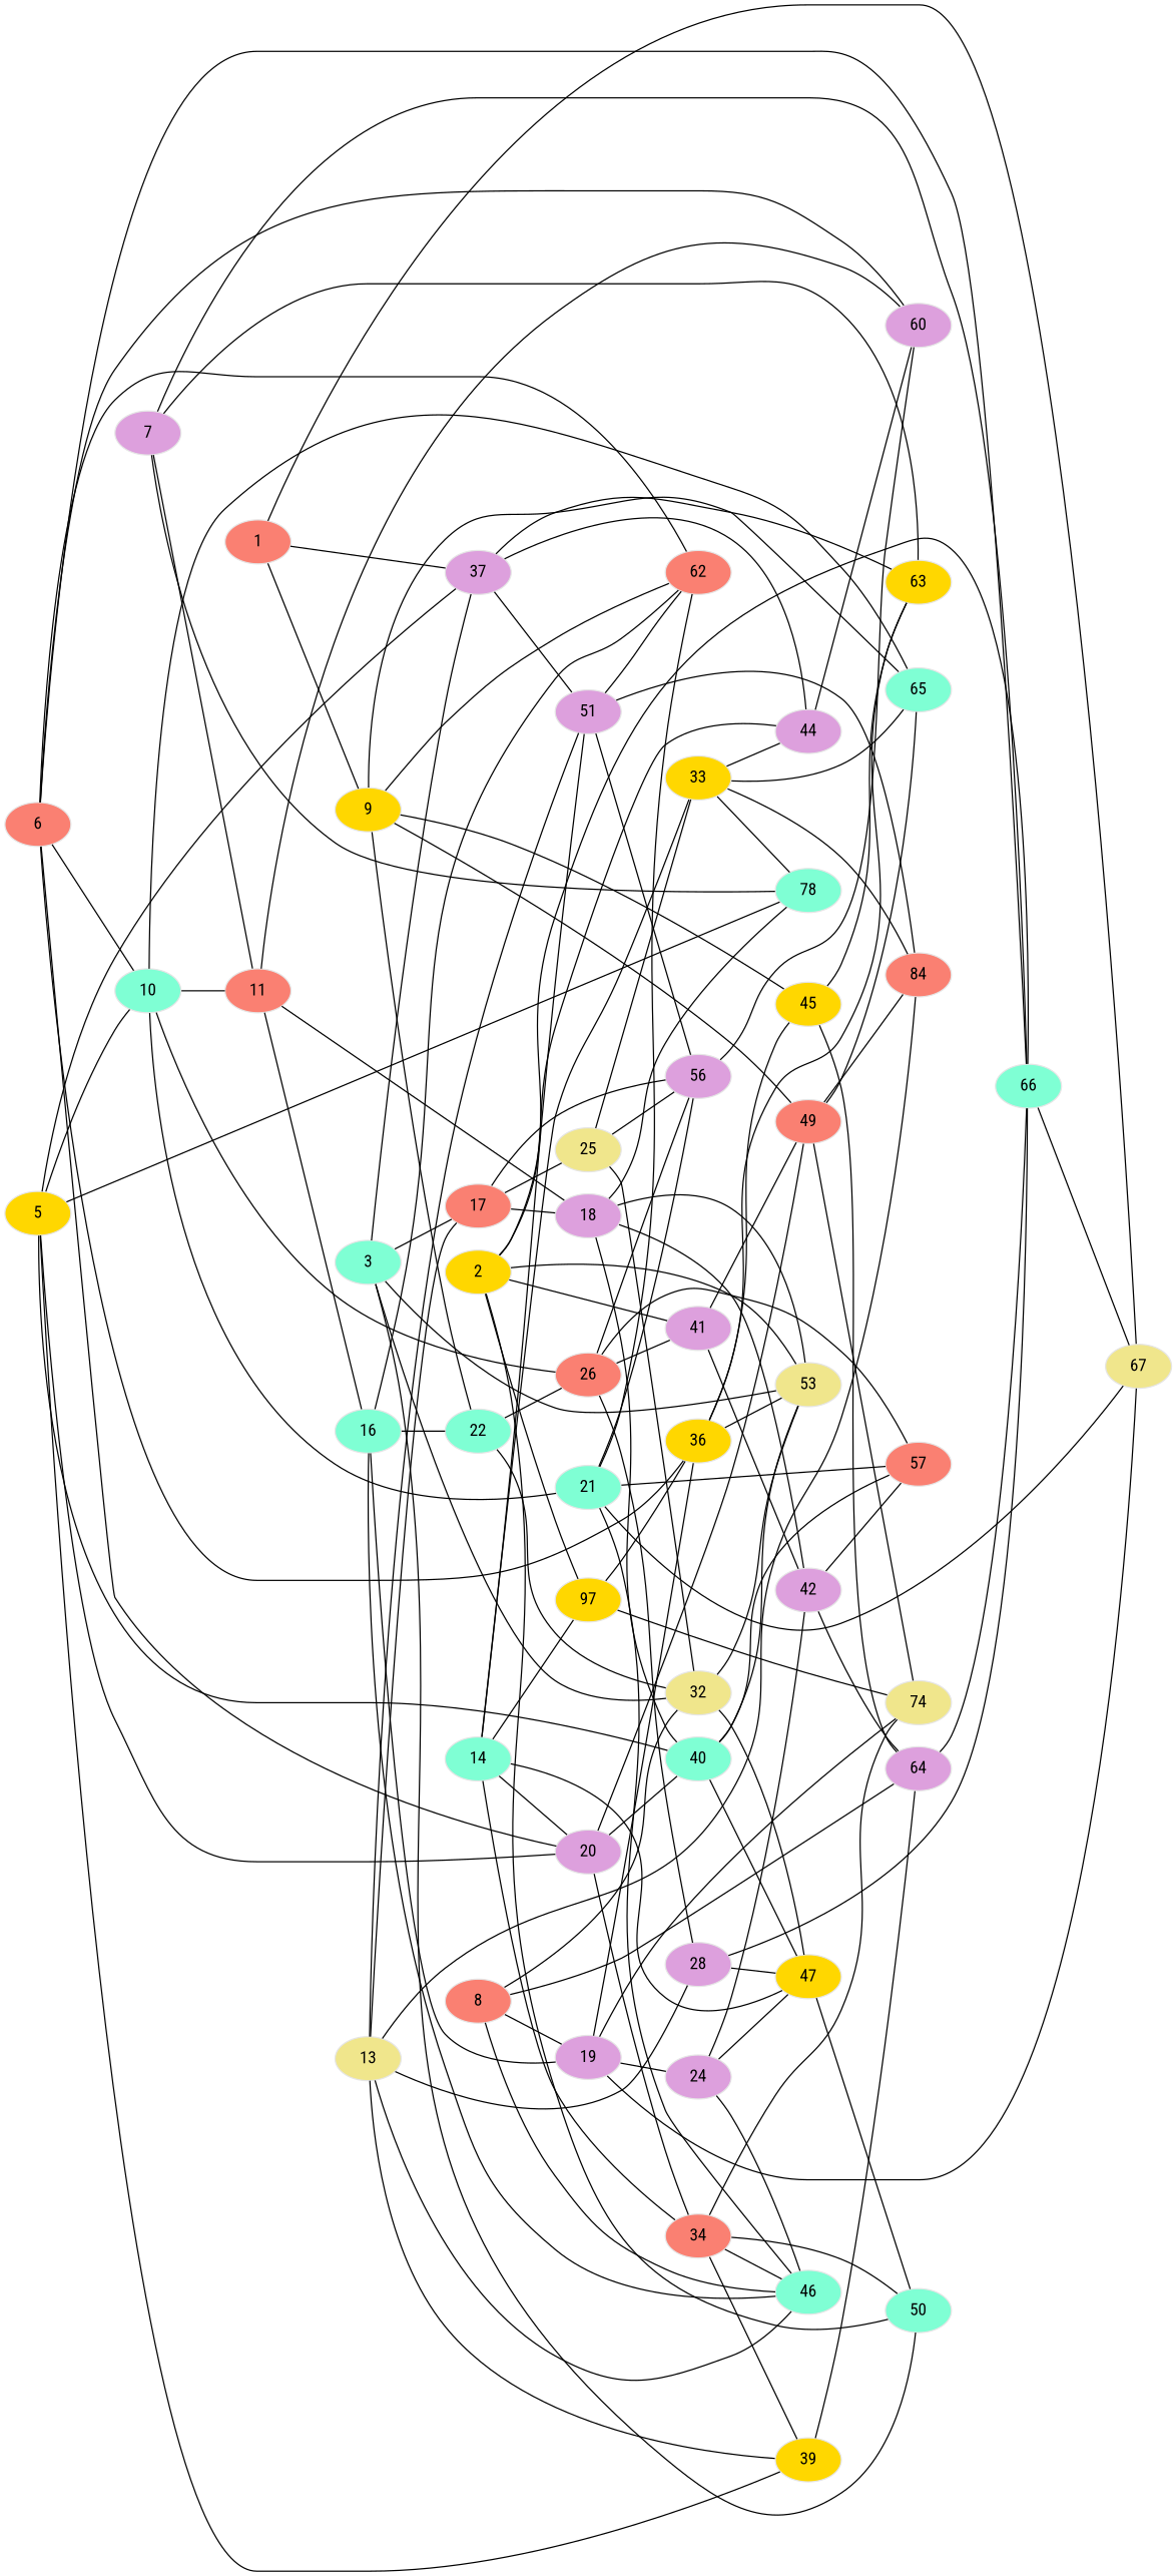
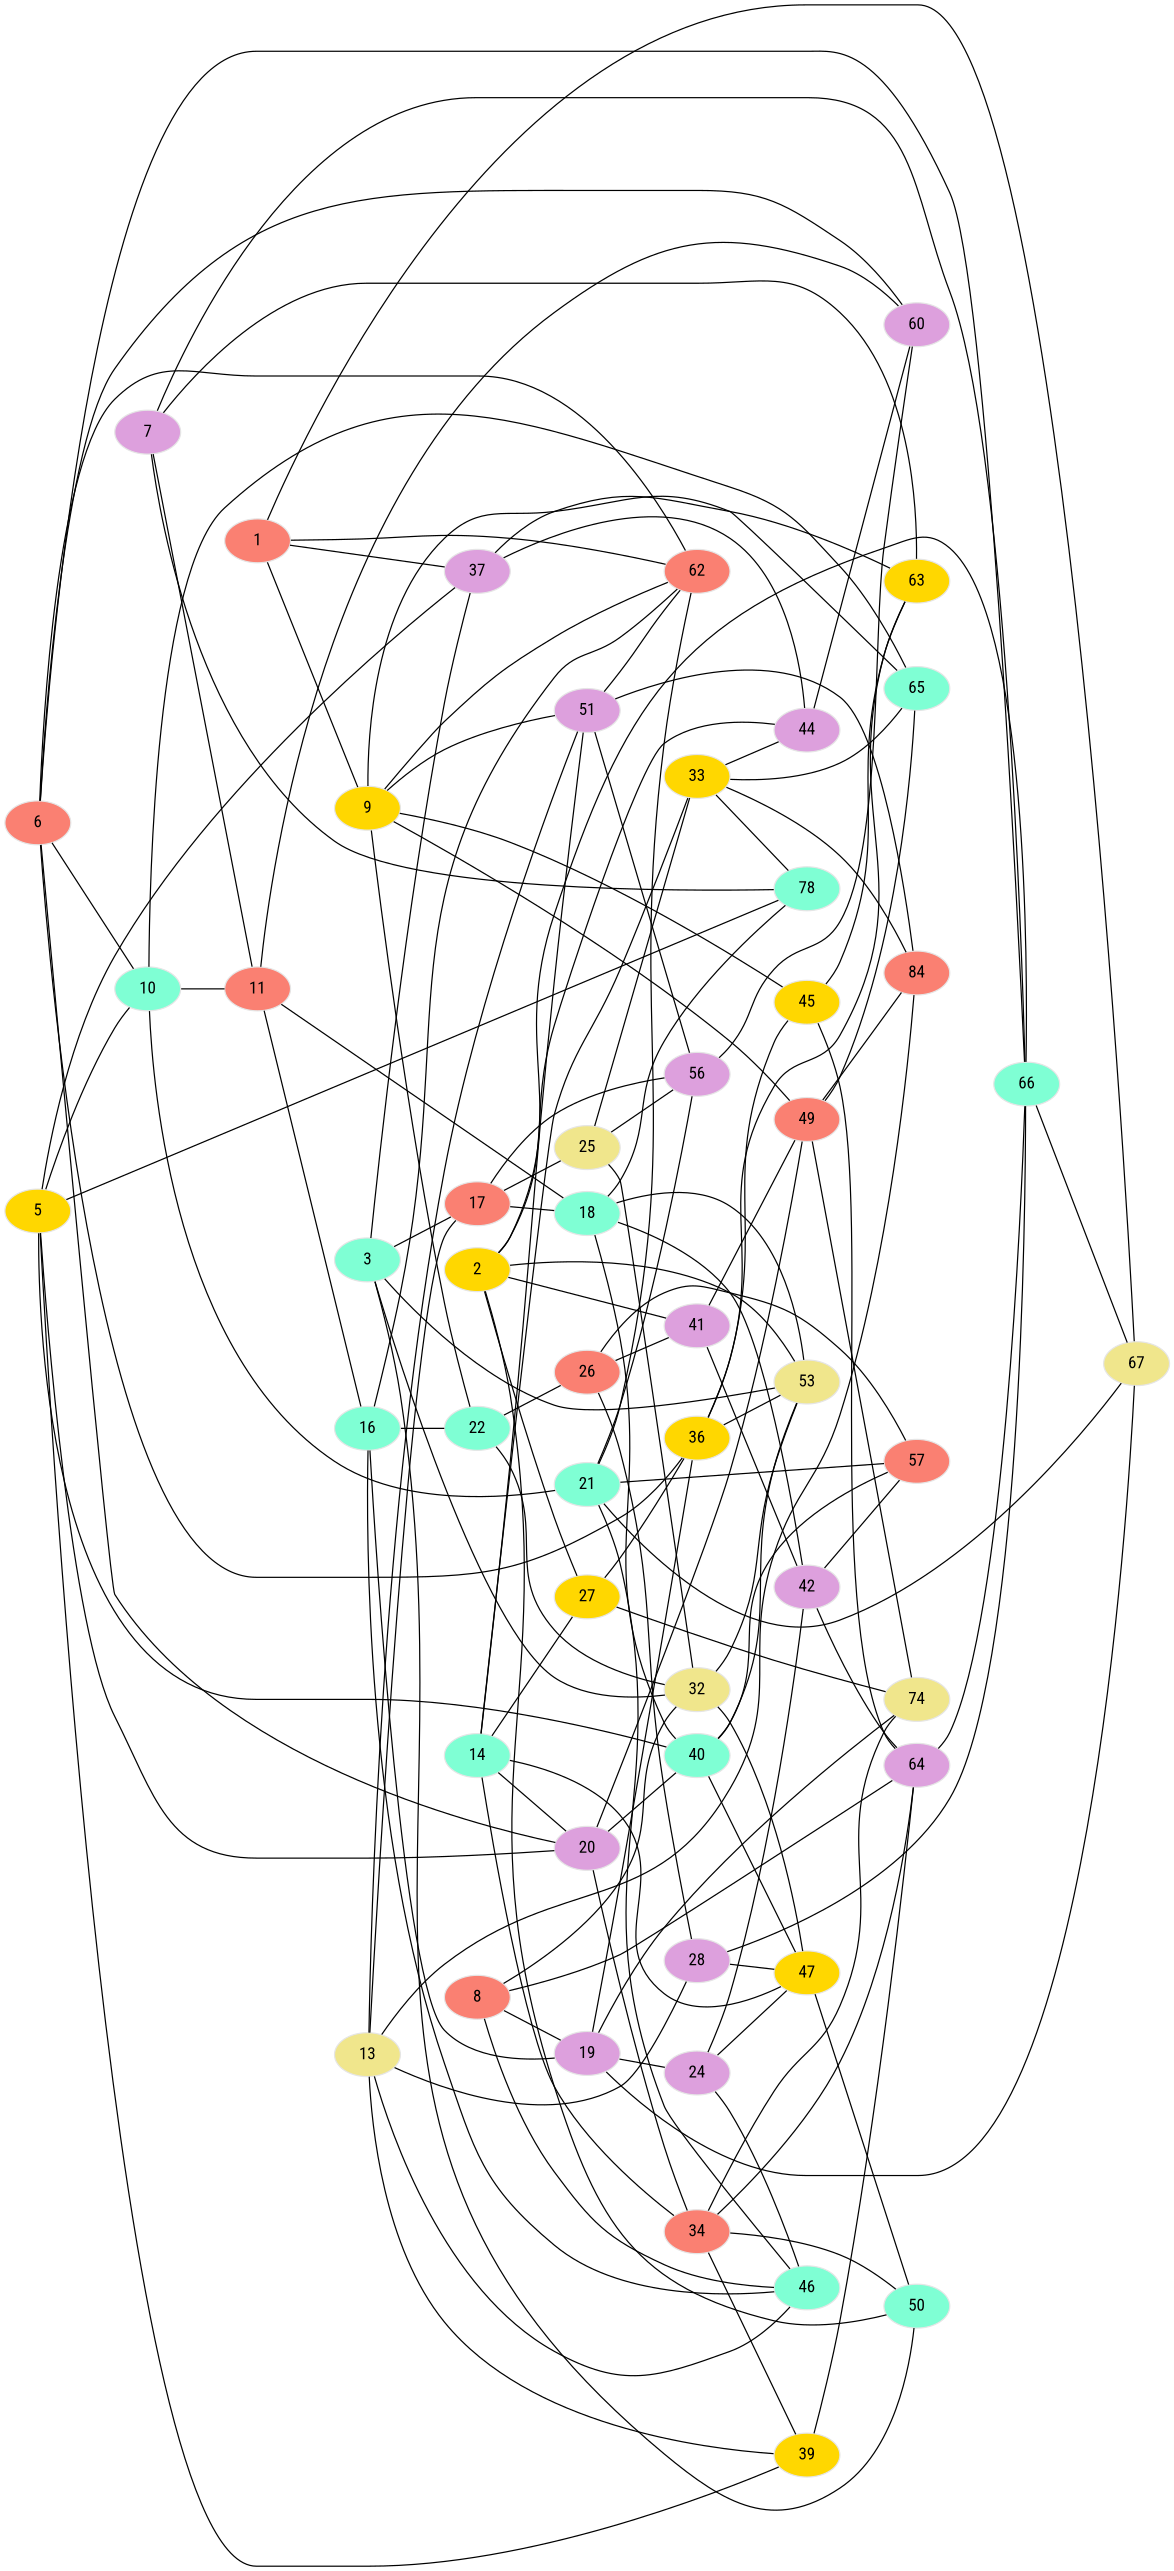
  graph {
    fontname="Roboto Condensed"
    rankdir=LR
    node [color=gray90 fillcolor=plum fontname="Roboto Condensed" style=filled]
    edge [fontname="Roboto Condensed"]
    9 [fillcolor=gold super="+15"]
    62 [fillcolor=salmon super="+71"]
    22 [fillcolor=aquamarine]
    45 [fillcolor=gold]
    49 [fillcolor=salmon super="+54"]
    65 [fillcolor=aquamarine]
    1 [fillcolor=salmon]
    37 [super="+73"]
    67 [fillcolor=khaki]
    44
    63 [fillcolor=gold super="+76"]
    51 [super="+80"]
    2 [fillcolor=gold super="+61"]
-   27 [fillcolor=gold label=97]
+   27 [fillcolor=gold]
    41
    50 [fillcolor=aquamarine]
    53 [fillcolor=khaki super="+79"]
    66 [fillcolor=aquamarine super="+77"]
    36 [fillcolor=gold super="+75"]
    74 [fillcolor=khaki]
    42 [super="+43"]
    60
    3 [fillcolor=aquamarine super="+4"]
    17 [fillcolor=salmon super="+81"]
    32 [fillcolor=khaki super="+38"]
-   18 [super="+70"]
+   18 [fillcolor=aquamarine super="+70"]
    25 [fillcolor=khaki]
    56 [super="+59"]
    47 [fillcolor=gold super="+48"]
    5 [fillcolor=gold super="+29"]
    10 [fillcolor=aquamarine super="+12"]
    20 [super="+82"]
    39 [fillcolor=gold]
    40 [fillcolor=aquamarine super="+68"]
    78 [fillcolor=aquamarine]
    11 [fillcolor=salmon super="+72"]
    21 [fillcolor=aquamarine super="+55"]
    26 [fillcolor=salmon super="+30"]
    34 [fillcolor=salmon super="+86"]
    64 [super="+85"]
    57 [fillcolor=salmon]
    6 [fillcolor=salmon super="+58"]
    7 [super="+23"]
    16 [fillcolor=aquamarine]
    19 [super="+52"]
    24
    8 [fillcolor=salmon]
    46 [fillcolor=aquamarine super="+69"]
    84 [fillcolor=salmon]
    28
    13 [fillcolor=khaki super="+31"]
    14 [fillcolor=aquamarine super="+35"]
    33 [fillcolor=gold super="+83"]
    9 -- 62
    9 -- 22
    9 -- 45
    9 -- 49
    9 -- 65
    22 -- 32
    22 -- 26
    45 -- 63
    45 -- 64
    49 -- 65
    49 -- 74
    49 -- 84
    1 -- 9
+   1 -- 62
    1 -- 37
    1 -- 67
    37 -- 44
    37 -- 63
-   37 -- 51
+   9 -- 51
    44 -- 60
    51 -- 62
    51 -- 56
    51 -- 84
    2 -- 44
    2 -- 27
    2 -- 41
    2 -- 50
    2 -- 53
    2 -- 66
    27 -- 36
    27 -- 74
    41 -- 49
    41 -- 42
    66 -- 67
    36 -- 45
    36 -- 63
    36 -- 53
    42 -- 64 [weight=2]
    42 -- 57
    3 -- 37
    3 -- 50
    3 -- 53
    3 -- 17 [weight=2]
    3 -- 32
    17 -- 18
    17 -- 25
    17 -- 56
    32 -- 53
    32 -- 47
    18 -- 53
    18 -- 42
    18 -- 40
    18 -- 78
    25 -- 32
    25 -- 56
    25 -- 33
    56 -- 60
    47 -- 50
    5 -- 37
    5 -- 10
    5 -- 20
    5 -- 39
    5 -- 40
    5 -- 78
    10 -- 65
    10 -- 11
    10 -- 21
-   10 -- 26
    20 -- 49
    20 -- 40
    20 -- 34
    39 -- 64
    40 -- 53
    40 -- 47
    40 -- 57
    11 -- 60
    11 -- 18
    11 -- 16
    21 -- 62
    21 -- 67
    21 -- 56
    21 -- 57
    21 -- 46
    26 -- 41
-   26 -- 56
    26 -- 57
    26 -- 28
    34 -- 50
    34 -- 74
    34 -- 39
-   34 -- 46
+   34 -- 64
    64 -- 66
    6 -- 62
    6 -- 66
    6 -- 36
    6 -- 60
    6 -- 10
    6 -- 20
    7 -- 63 [weight=3]
    7 -- 66
    7 -- 78
    7 -- 11
    16 -- 62
    16 -- 22
    16 -- 19
    16 -- 46
    19 -- 67
    19 -- 36
    19 -- 74
    19 -- 24
    24 -- 42
    24 -- 47
    24 -- 46
    8 -- 32
    8 -- 64
    8 -- 19
    8 -- 46
    28 -- 66
    28 -- 47
    13 -- 51
    13 -- 17
    13 -- 39
    13 -- 46
    13 -- 84
    13 -- 28
    14 -- 51
    14 -- 27
    14 -- 47
    14 -- 20
    14 -- 34
    14 -- 33
    33 -- 65
    33 -- 44
    33 -- 78
    33 -- 84
  }
